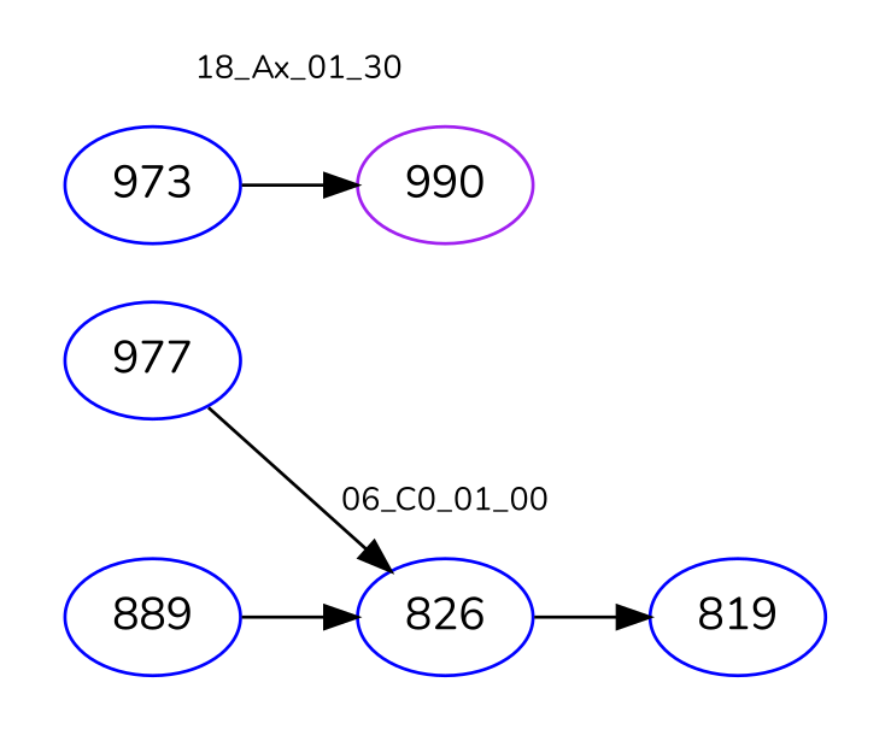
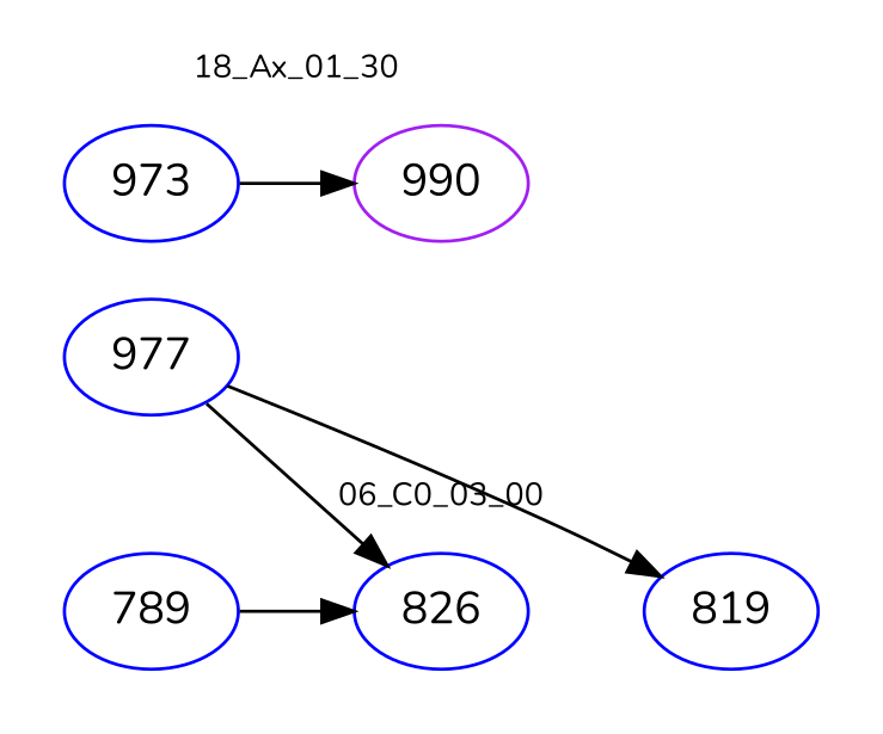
  digraph {
    fontname=Nunito
    rankdir=LR
    node [color=blue fontname=Nunito]
    edge [color=black fontname=Nunito]
    n1 [label=977]
    n2 [label=973]
    n3 [color=purple label=990]
-   n4 [label=889]
+   n4 [label=789]
    n5 [label=826]
    n6 [label=819]
    subgraph cluster_1 {
      color=white
      fontsize=10
      label="18_Ax_01_30"
      n1
      n2
      n3
    }
    subgraph cluster_2 {
      color=white
      fontsize=10
-     label="06_C0_01_00"
+     label="06_C0_03_00"
      n4
      n5
      n6
    }
    n1 -> n5
    n2 -> n3
    n4 -> n5
-   n5 -> n6
+   n1 -> n6
  }
